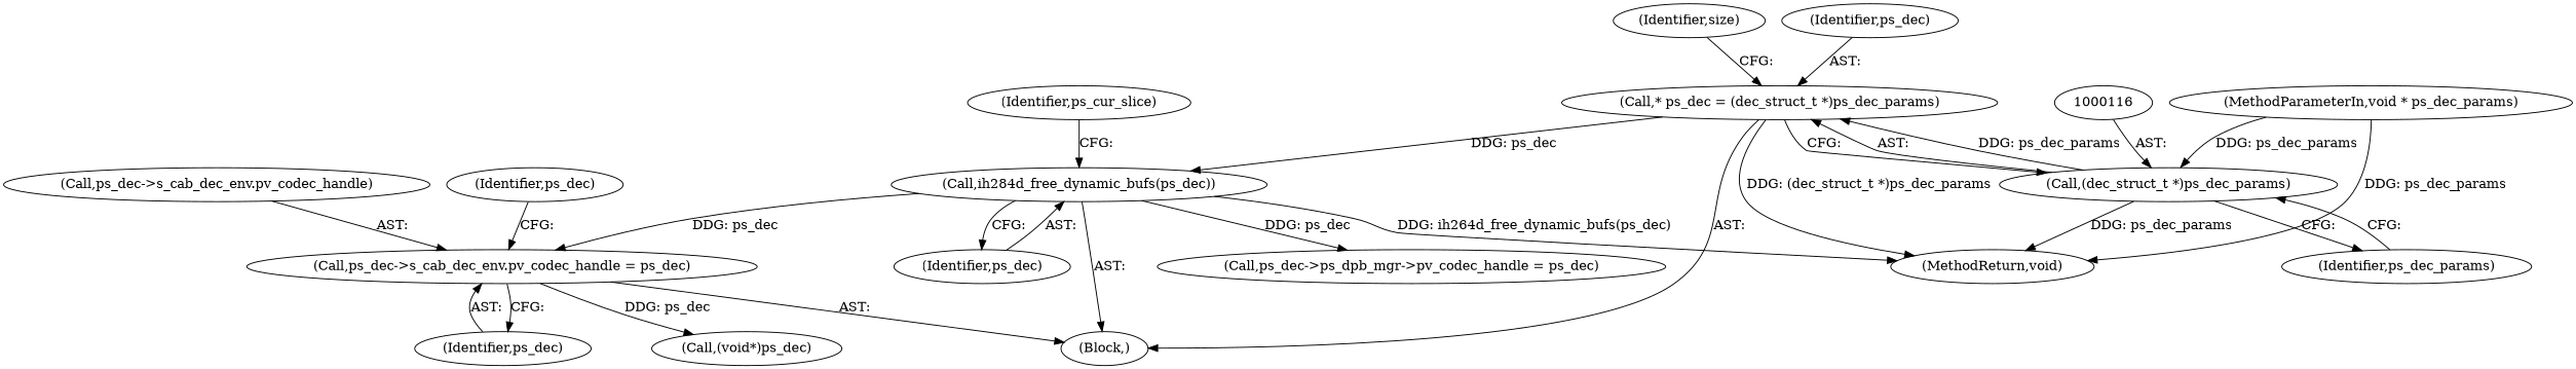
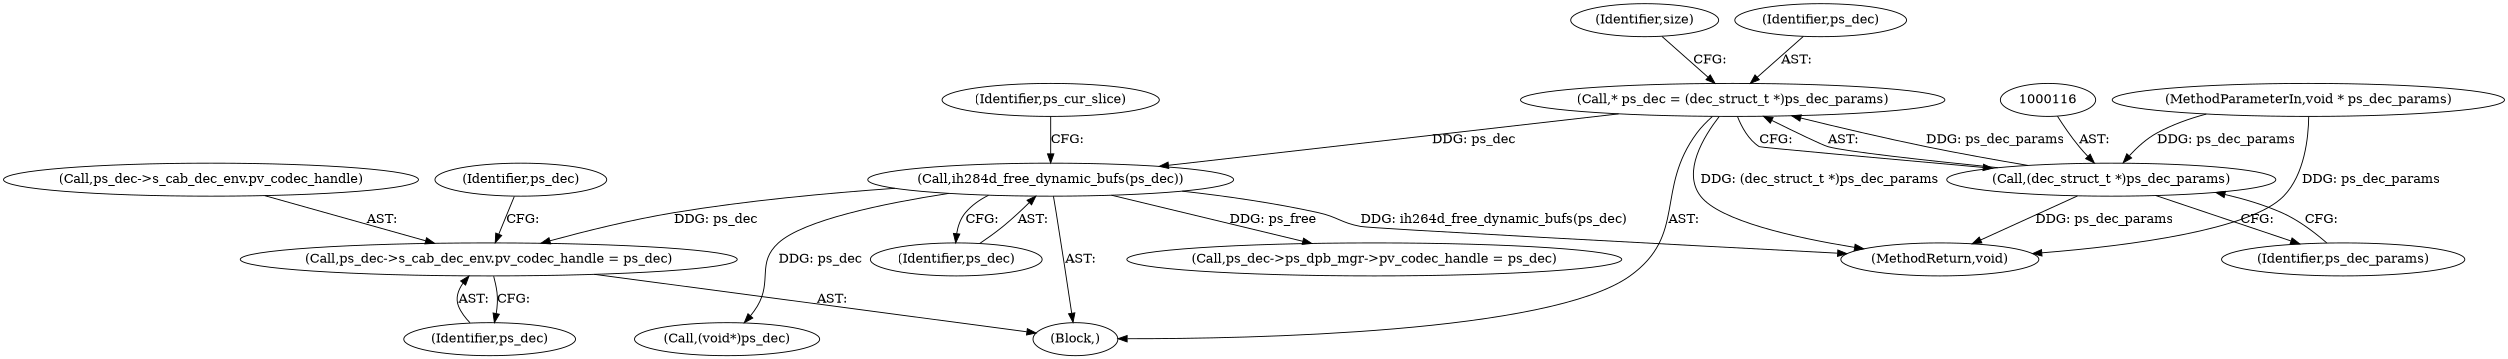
  digraph {
    n1 [label="(Call,ps_dec->s_cab_dec_env.pv_codec_handle = ps_dec)"]
    n2 [label="(Identifier,ps_dec)"]
    n3 [label="(Block,)"]
    n4 [label="(Call,ih284d_free_dynamic_bufs(ps_dec))"]
    n5 [label="(Call,ps_dec->ps_dpb_mgr->pv_codec_handle = ps_dec)"]
    n6 [label="(MethodReturn,void)"]
    n7 [label="(Identifier,ps_dec)"]
    n8 [label="(Call,(void*)ps_dec)"]
    n9 [label="(Call,* ps_dec = (dec_struct_t *)ps_dec_params)"]
    n10 [label="(Call,(dec_struct_t *)ps_dec_params)"]
    n11 [label="(Identifier,ps_dec_params)"]
    n12 [label="(MethodParameterIn,void * ps_dec_params)"]
    n13 [label="(Identifier,size)"]
    n14 [label="(Identifier,ps_cur_slice)"]
    n15 [label="(Identifier,ps_dec)"]
    n16 [label="(Call,ps_dec->s_cab_dec_env.pv_codec_handle)"]
    n17 [label="(Identifier,ps_dec)"]
    n18 [label=1000116]
    n1 -> n2 [label="CFG: "]
    n1 -> n3 [label="AST: "]
    n2 -> n1 [label="AST: "]
    n4 -> n1 [label="DDG: ps_dec"]
    n4 -> n3 [label="AST: "]
-   n4 -> n5 [label="DDG: ps_dec"]
+   n4 -> n5 [label="DDG: ps_free"]
    n4 -> n6 [label="DDG: ih264d_free_dynamic_bufs(ps_dec)"]
    n4 -> n7 [label="CFG: "]
-   n1 -> n8 [label="DDG: ps_dec"]
+   n4 -> n8 [label="DDG: ps_dec"]
    n7 -> n4 [label="AST: "]
    n9 -> n3 [label="AST: "]
    n9 -> n4 [label="DDG: ps_dec"]
    n9 -> n6 [label="DDG: (dec_struct_t *)ps_dec_params"]
    n9 -> n10 [label="CFG: "]
    n10 -> n6 [label="DDG: ps_dec_params"]
    n10 -> n9 [label="AST: "]
    n10 -> n9 [label="DDG: ps_dec_params"]
    n10 -> n11 [label="CFG: "]
    n11 -> n10 [label="CFG: "]
    n12 -> n6 [label="DDG: ps_dec_params"]
    n12 -> n10 [label="DDG: ps_dec_params"]
    n13 -> n9 [label="CFG: "]
    n14 -> n4 [label="CFG: "]
    n15 -> n9 [label="AST: "]
    n16 -> n1 [label="AST: "]
    n17 -> n1 [label="CFG: "]
    n18 -> n10 [label="AST: "]
  }
